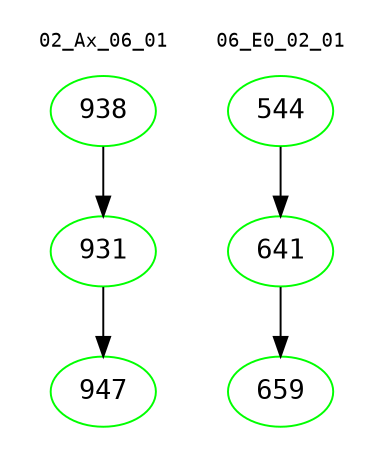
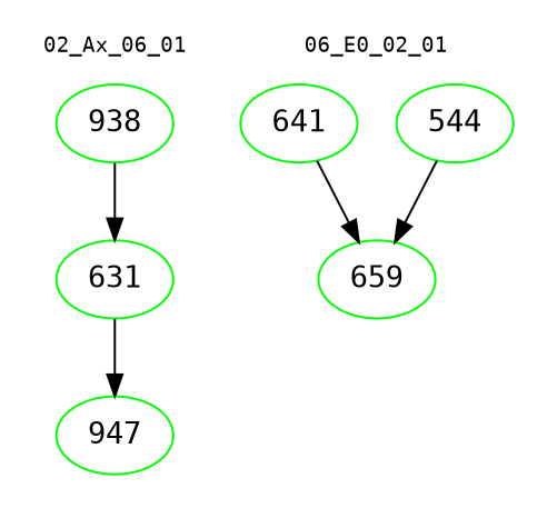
  digraph {
    fontname="DejaVu Sans Mono"
    node [color=green fontname="DejaVu Sans Mono"]
    edge [color=black fontname="DejaVu Sans Mono"]
    n1 [label=938]
-   n2 [label=931]
+   n2 [label=631]
    n3 [label=947]
    n4 [label=544]
    n5 [label=641]
    n6 [label=659]
    subgraph cluster_1 {
      color=white
      fontsize=10
      label="02_Ax_06_01"
      n1
      n2
      n3
    }
    subgraph cluster_2 {
      color=white
      fontsize=10
      label="06_E0_02_01"
      n4
      n5
      n6
    }
    n1 -> n2
    n2 -> n3
-   n4 -> n5
+   n4 -> n6
    n5 -> n6
  }
